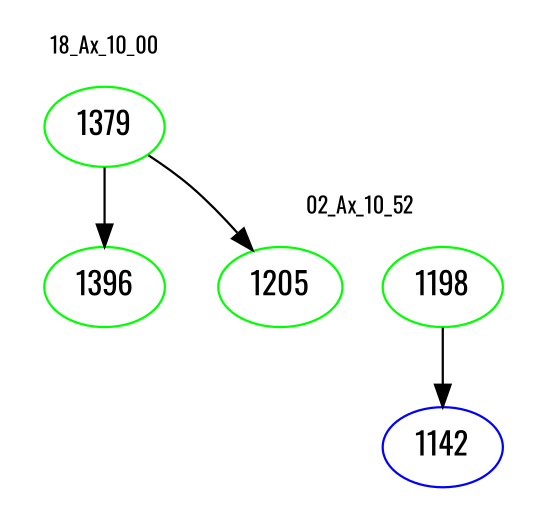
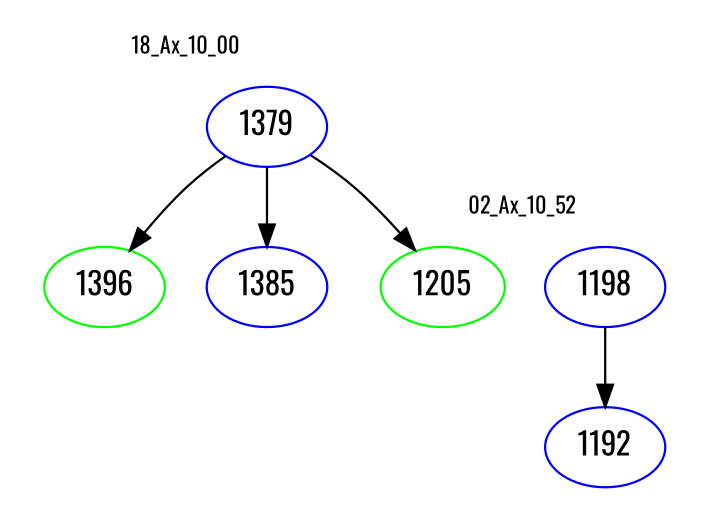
  digraph {
    fontname=Oswald
    node [color=blue fontname=Oswald]
    edge [color=black fontname=Oswald]
-   n1 [color=green label=1198]
-   n2 [label=1142]
+   n1 [label=1198]
+   n2 [label=1192]
    n3 [color=green label=1205]
-   n4 [color=green label=1379]
+   n4 [label=1379]
    n5 [color=green label=1396]
+   n6 [label=1385]
    subgraph cluster_1 {
      color=white
      fontsize=10
      label="02_Ax_10_52"
      n1
      n2
      n3
    }
    subgraph cluster_2 {
      color=white
      fontsize=10
      label="18_Ax_10_00"
      n4
      n5
+     n6
    }
    n1 -> n2
    n4 -> n3
    n4 -> n5
+   n4 -> n6
  }
